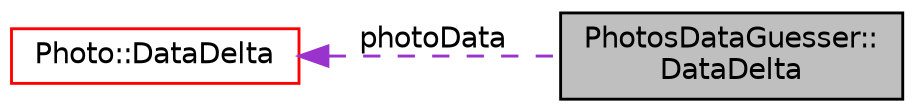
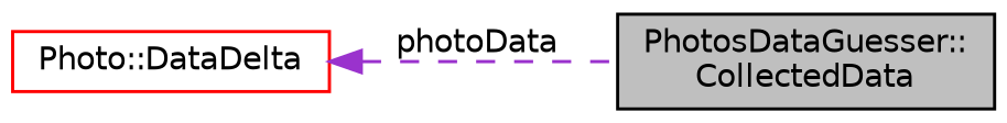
  digraph {
    rankdir=LR
    node [fontname=Helvetica fontsize=10 shape=record style=filled]
-   n1 [color=black fillcolor=grey75 fontcolor=black height=0.2 label="PhotosDataGuesser::\lDataDelta" width=0.4]
+   n1 [color=black fillcolor=grey75 fontcolor=black height=0.2 label="PhotosDataGuesser::\lCollectedData" width=0.4]
    n2 [color=red fillcolor=white height=0.2 label="Photo::DataDelta" width=0.4]
    n2 -> n1 [color=darkorchid3 dir=back fontname=Helvetica fontsize=10 label=" photoData" labelfontname=Helvetica labelfontsize=10 style=dashed]
  }
